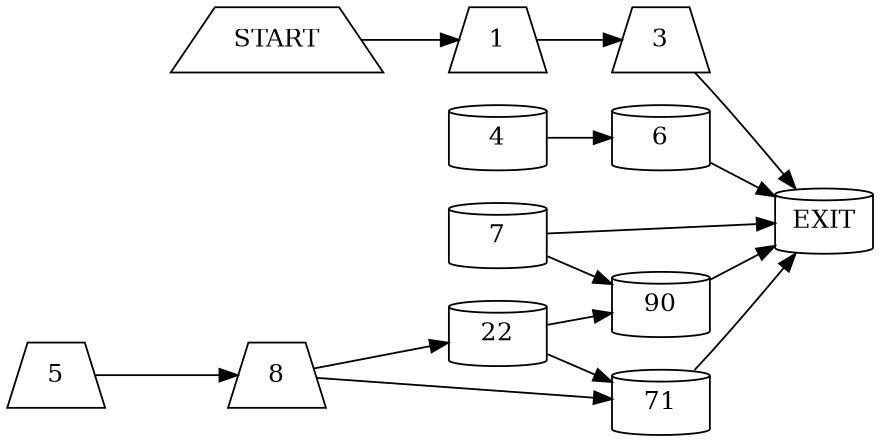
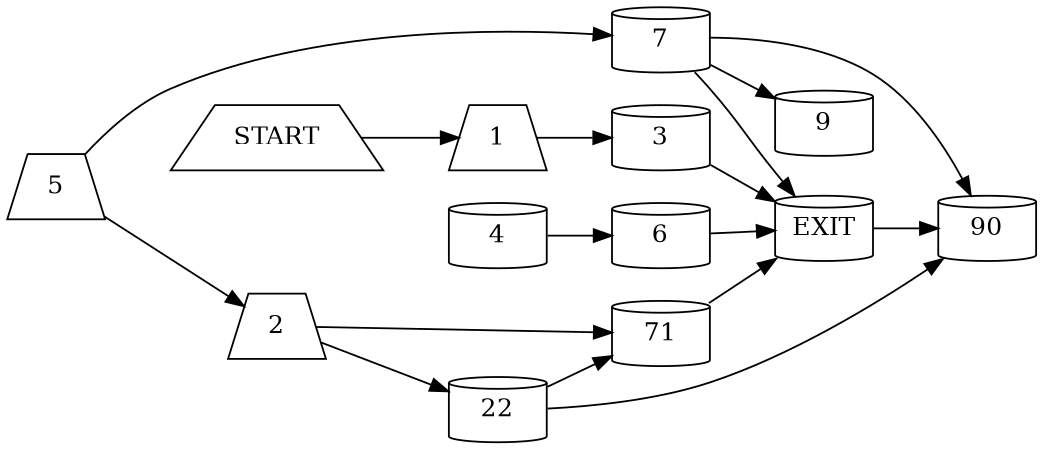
  digraph {
    rankdir=LR
    node [shape=cylinder]
    n1 [label=START shape=trapezium]
    1 [shape=trapezium]
-   3 [shape=trapezium]
+   3
    n4 [label=EXIT]
    4
    6
    5 [shape=trapezium]
    7
-   8 [shape=trapezium]
+   8 [shape=trapezium label=2]
+   9
    n11 [label=90]
    n12 [label=71]
    n13 [label=22]
    n1 -> 1
    1 -> 3
    3 -> n4
    4 -> 6
    6 -> n4
+   5 -> 7
    5 -> 8
    7 -> n4
+   7 -> 9
    7 -> n11
    8 -> n12
    8 -> n13
-   n11 -> n4
+   n4 -> n11
    n12 -> n4
    n13 -> n11
    n13 -> n12
  }
